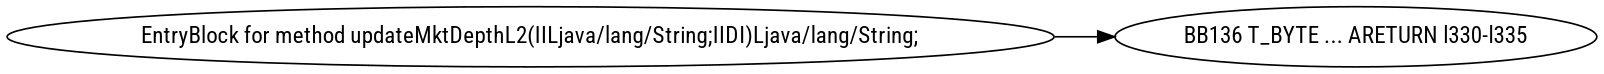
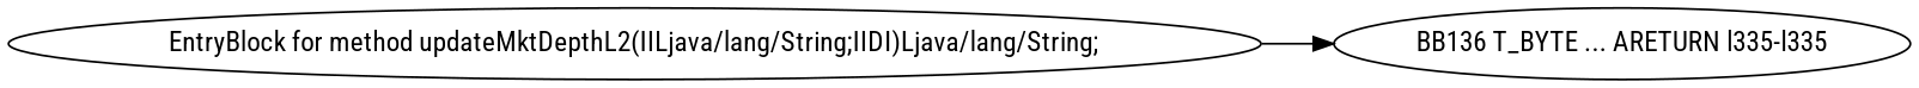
  digraph {
    rankdir=LR
    fontname="Roboto Condensed"
    node [fontname="Roboto Condensed"]
-   n1 [label="BB136 T_BYTE ... ARETURN l330-l335"]
+   n1 [label="BB136 T_BYTE ... ARETURN l335-l335"]
    n2 [label="EntryBlock for method updateMktDepthL2(IILjava/lang/String;IIDI)Ljava/lang/String;"]
    n2 -> n1 [fontname="Roboto Condensed"]
  }
